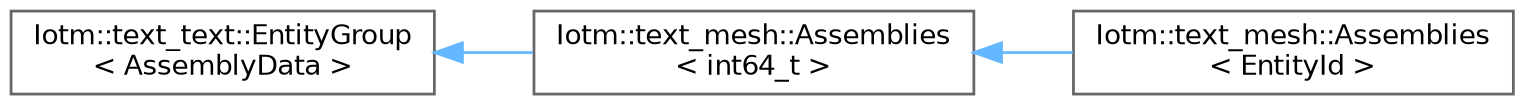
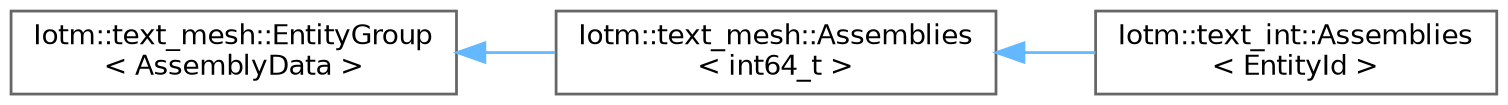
  digraph {
    rankdir=LR
    node [color=grey40 fillcolor=white fontname=Helvetica fontsize=10 shape=box style=filled]
    edge [color=steelblue1 dir=back fontname=Helvetica fontsize=10 labelfontname=Helvetica labelfontsize=10 style=solid]
-   n1 [height=0.2 label="Iotm::text_text::EntityGroup\l\< AssemblyData \>" width=0.4]
+   n1 [height=0.2 label="Iotm::text_mesh::EntityGroup\l\< AssemblyData \>" width=0.4]
    n2 [height=0.2 label="Iotm::text_mesh::Assemblies\l\< int64_t \>" width=0.4]
-   n3 [height=0.2 label="Iotm::text_mesh::Assemblies\l\< EntityId \>" width=0.4]
+   n3 [height=0.2 label="Iotm::text_int::Assemblies\l\< EntityId \>" width=0.4]
    n1 -> n2
    n2 -> n3
  }
